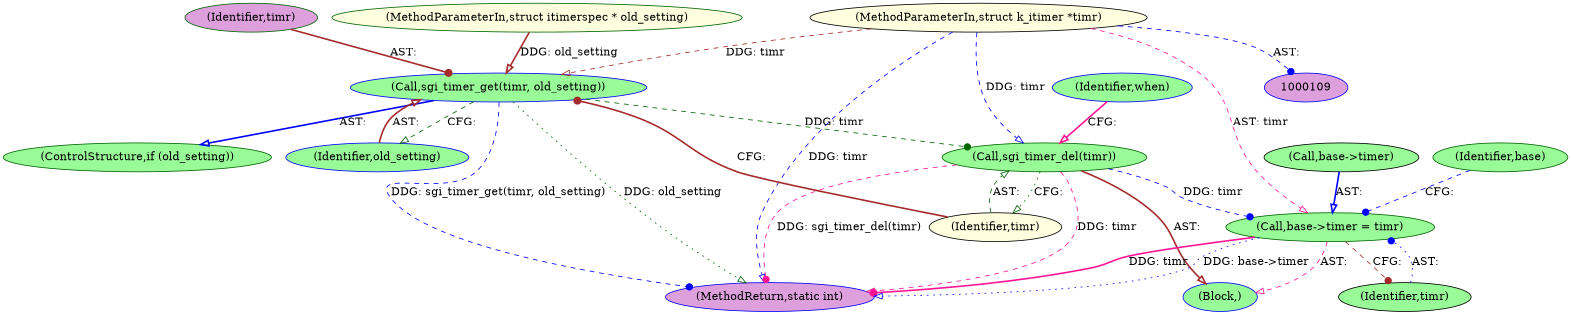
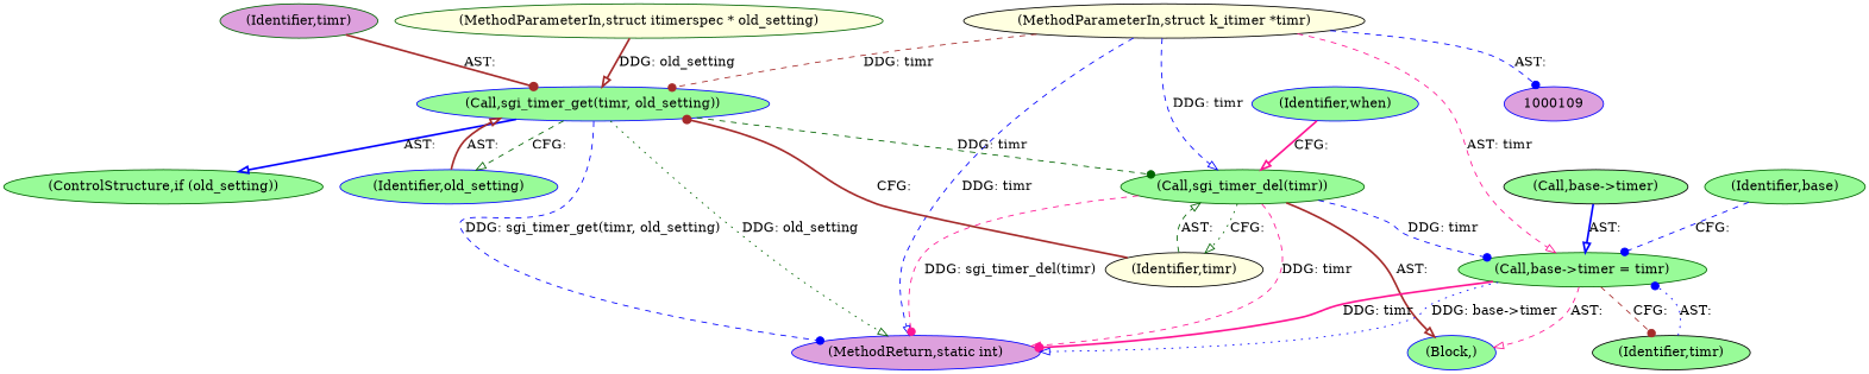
  digraph {
    node [color=blue fillcolor=palegreen style=filled]
    edge [arrowhead=onormal color=blue style=dashed]
    n1 [color=black fillcolor=lightyellow label="(MethodParameterIn,struct k_itimer *timr)"]
    n2 [label="(Call,sgi_timer_get(timr, old_setting))"]
    n3 [color=darkgreen label="(Call,sgi_timer_del(timr))"]
    n4 [color=darkgreen label="(Call,base->timer = timr)"]
    n5 [fillcolor=plum label="(MethodReturn,static int)"]
    1000109 [fillcolor=plum]
    n7 [label="(Identifier,old_setting)"]
    n8 [color=darkgreen label="(ControlStructure,if (old_setting))"]
    n9 [color=black fillcolor=lightyellow label="(Identifier,timr)"]
    n10 [label="(Block,)"]
    n11 [color=black label="(Identifier,timr)"]
    n12 [color=darkgreen fillcolor=plum label="(Identifier,timr)"]
    n13 [label="(Identifier,when)"]
    n14 [color=black label="(Call,base->timer)"]
    n15 [color=darkgreen label="(Identifier,base)"]
    n16 [color=darkgreen fillcolor=lightyellow label="(MethodParameterIn,struct itimerspec * old_setting)"]
-   n1 -> n2 [color=brown label="DDG: timr"]
+   n1 -> n2 [arrowhead=dot color=brown label="DDG: timr"]
    n1 -> n3 [label="DDG: timr"]
    n1 -> n4 [color=deeppink label="AST: timr"]
    n1 -> n5 [label="DDG: timr"]
    n1 -> 1000109 [arrowhead=dot label="AST: "]
    n2 -> n3 [arrowhead=dot color=darkgreen label="DDG: timr"]
    n2 -> n5 [color=darkgreen label="DDG: old_setting" style=dotted]
    n2 -> n5 [arrowhead=dot label="DDG: sgi_timer_get(timr, old_setting)"]
    n2 -> n7 [color=darkgreen label="CFG: "]
    n2 -> n8 [label="AST: " style=bold]
    n3 -> n4 [arrowhead=dot label="DDG: timr"]
    n3 -> n5 [arrowhead=dot color=deeppink label="DDG: sgi_timer_del(timr)"]
    n3 -> n5 [color=deeppink label="DDG: timr"]
    n3 -> n9 [color=darkgreen label="CFG: " style=dotted]
    n3 -> n10 [color=brown label="AST: " style=bold]
    n4 -> n5 [arrowhead=dot color=deeppink label="DDG: timr" style=bold]
    n4 -> n5 [label="DDG: base->timer" style=dotted]
    n4 -> n10 [color=deeppink label="AST: "]
    n4 -> n11 [arrowhead=dot color=brown label="CFG: "]
    n7 -> n2 [color=brown label="AST: " style=bold]
    n9 -> n2 [arrowhead=dot color=brown label="CFG: " style=bold]
    n9 -> n3 [color=darkgreen label="AST: "]
    n11 -> n4 [arrowhead=dot label="AST: " style=dotted]
    n12 -> n2 [arrowhead=dot color=brown label="AST: " style=bold]
    n13 -> n3 [color=deeppink label="CFG: " style=bold]
    n14 -> n4 [label="AST: " style=bold]
    n15 -> n4 [arrowhead=dot label="CFG: "]
    n16 -> n2 [color=brown label="DDG: old_setting" style=bold]
  }
